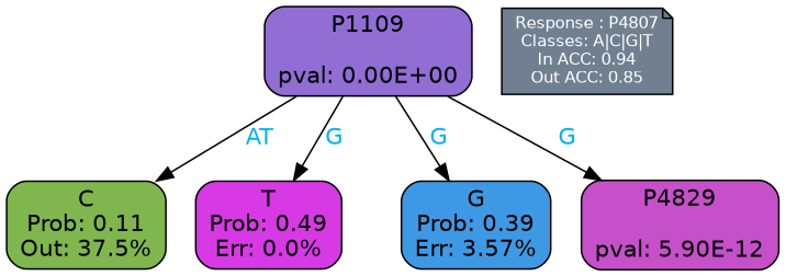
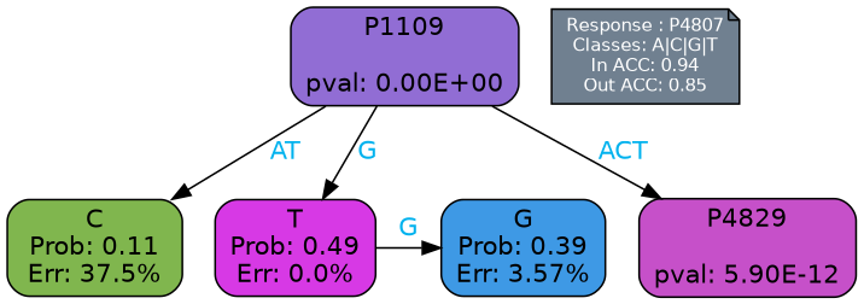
  digraph {
    ranksep=equally
    splines=polylines
    node [color=black fontname=helvetica shape=box style="filled, rounded"]
    edge [fontcolor=deepskyblue2 fontname=helvetica]
-   n1 [fillcolor="#80b64e" label="C\nProb: 0.11\nOut: 37.5%"]
+   n1 [fillcolor="#80b64e" label="C\nProb: 0.11\nErr: 37.5%"]
    n2 [fillcolor="#d739e5" label="T\nProb: 0.49\nErr: 0.0%"]
    n3 [fillcolor="#3e99e5" label="G\nProb: 0.39\nErr: 3.57%"]
    n4 [align=left fillcolor=slategray fontcolor=white fontsize=10 label="Response : P4807\nClasses: A|C|G|T\nIn ACC: 0.94\nOut ACC: 0.85\n" shape=note style=filled]
    n5 [fillcolor="#916dd4" label="P1109\n\npval: 0.00E+00"]
    n6 [fillcolor="#c650c9" label="P4829\n\npval: 5.90E-12"]
    subgraph sub_1 {
      rank=same
      n1
      n2
      n3
    }
    subgraph sub_2 {
      rank=same
      n4
      n5
    }
    n5 -> n1 [label=AT]
    n5 -> n2 [label=G]
-   n5 -> n3 [label=G]
-   n5 -> n6 [label=G]
+   n2 -> n3 [label=G]
+   n5 -> n6 [label=ACT]
  }
